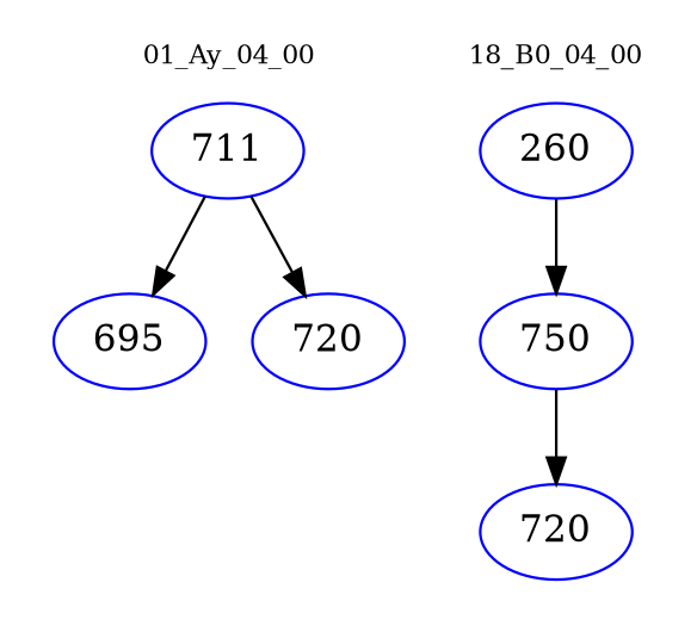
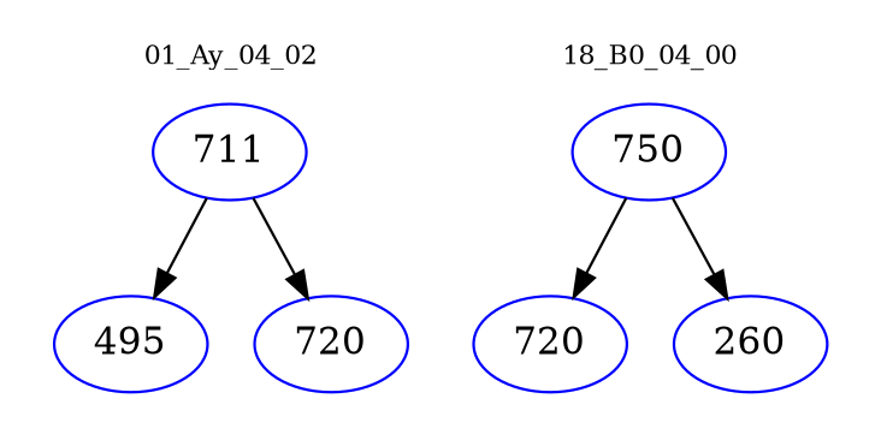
  digraph {
    node [color=blue]
    edge [color=black]
    n1 [label=711]
-   n2 [label=695]
+   n2 [label=495]
    n3 [label=720]
    n4 [label=750]
    n5 [label=720]
    n6 [label=260]
    subgraph cluster_1 {
      color=white
      fontsize=10
-     label="01_Ay_04_00"
+     label="01_Ay_04_02"
      n1
      n2
      n3
    }
    subgraph cluster_2 {
      color=white
      fontsize=10
      label="18_B0_04_00"
      n4
      n5
      n6
    }
    n1 -> n2
    n1 -> n3
    n4 -> n5
-   n6 -> n4
+   n4 -> n6
  }
